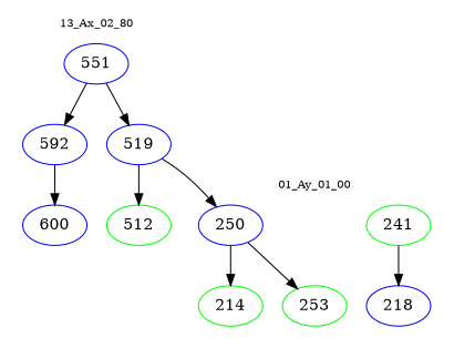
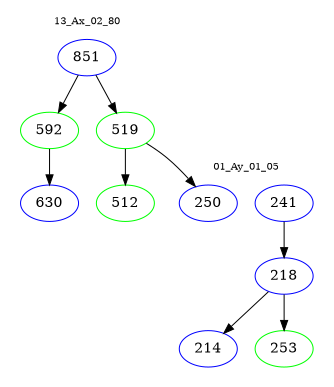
  digraph {
    node [color=blue]
    edge [color=black]
-   n1 [color=green label=241]
+   n1 [label=241]
    n2 [label=218]
    n3 [label=250]
-   n4 [color=green label=214]
+   n4 [label=214]
    n5 [color=green label=253]
-   n6 [label=551]
-   n7 [label=519]
-   n8 [label=592]
+   n6 [label=851]
+   n7 [color=green label=519]
+   n8 [color=green label=592]
    n9 [color=green label=512]
-   n10 [label=600]
+   n10 [label=630]
    subgraph cluster_1 {
      color=white
      fontsize=10
-     label="01_Ay_01_00"
+     label="01_Ay_01_05"
      n1
      n2
      n3
      n4
      n5
    }
    subgraph cluster_2 {
      color=white
      fontsize=10
      label="13_Ax_02_80"
      n6
      n7
      n8
      n9
      n10
    }
    n1 -> n2
-   n3 -> n4
-   n3 -> n5
+   n2 -> n4
+   n2 -> n5
    n6 -> n7
    n6 -> n8
    n7 -> n3
    n7 -> n9
    n8 -> n10
  }
